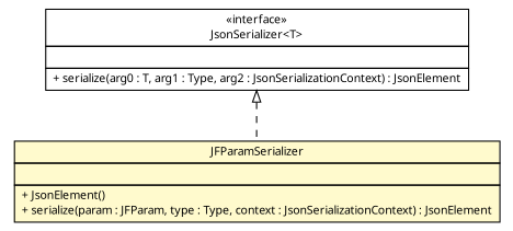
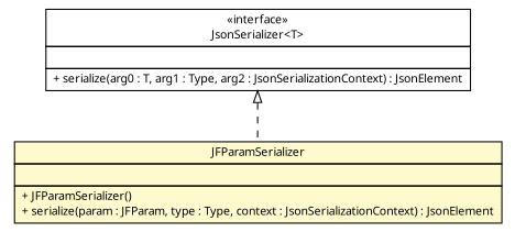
  digraph {
    nodesep=0.25
    ranksep=0.5
    fontname="Noto Sans"
    node [fontcolor=black fontname="Noto Sans" fontsize=10.0 shape=plaintext]
-   n1 [label=<<table title="org.fringe.jf.json.internal.serializer.JFParamSerializer" border="0" cellborder="1" cellspacing="0" cellpadding="2" port="p" bgcolor="lemonChiffon" href="./JFParamSerializer.html"> 		<tr><td><table border="0" cellspacing="0" cellpadding="1"> <tr><td align="center" balign="center"> JFParamSerializer </td></tr> 		</table></td></tr> 		<tr><td><table border="0" cellspacing="0" cellpadding="1"> <tr><td align="left" balign="left">  </td></tr> 		</table></td></tr> 		<tr><td><table border="0" cellspacing="0" cellpadding="1"> <tr><td align="left" balign="left"> + JsonElement() </td></tr> <tr><td align="left" balign="left"> + serialize(param : JFParam, type : Type, context : JsonSerializationContext) : JsonElement </td></tr> 		</table></td></tr> 		</table>>]
+   n1 [label=<<table title="org.fringe.jf.json.internal.serializer.JFParamSerializer" border="0" cellborder="1" cellspacing="0" cellpadding="2" port="p" bgcolor="lemonChiffon" href="./JFParamSerializer.html"> 		<tr><td><table border="0" cellspacing="0" cellpadding="1"> <tr><td align="center" balign="center"> JFParamSerializer </td></tr> 		</table></td></tr> 		<tr><td><table border="0" cellspacing="0" cellpadding="1"> <tr><td align="left" balign="left">  </td></tr> 		</table></td></tr> 		<tr><td><table border="0" cellspacing="0" cellpadding="1"> <tr><td align="left" balign="left"> + JFParamSerializer() </td></tr> <tr><td align="left" balign="left"> + serialize(param : JFParam, type : Type, context : JsonSerializationContext) : JsonElement </td></tr> 		</table></td></tr> 		</table>>]
    n2 [label=<<table title="com.google.gson.JsonSerializer" border="0" cellborder="1" cellspacing="0" cellpadding="2" port="p" href="http://java.sun.com/j2se/1.4.2/docs/api/com/google/gson/JsonSerializer.html"> 		<tr><td><table border="0" cellspacing="0" cellpadding="1"> <tr><td align="center" balign="center"> &#171;interface&#187; </td></tr> <tr><td align="center" balign="center"> JsonSerializer&lt;T&gt; </td></tr> 		</table></td></tr> 		<tr><td><table border="0" cellspacing="0" cellpadding="1"> <tr><td align="left" balign="left">  </td></tr> 		</table></td></tr> 		<tr><td><table border="0" cellspacing="0" cellpadding="1"> <tr><td align="left" balign="left"> + serialize(arg0 : T, arg1 : Type, arg2 : JsonSerializationContext) : JsonElement </td></tr> 		</table></td></tr> 		</table>>]
    n2 -> n1 [arrowtail=empty dir=back fontname="Noto Sans" fontsize=10 headport=p labelfontname=Helvetica labelfontsize=10 style=dashed tailport=p]
  }
